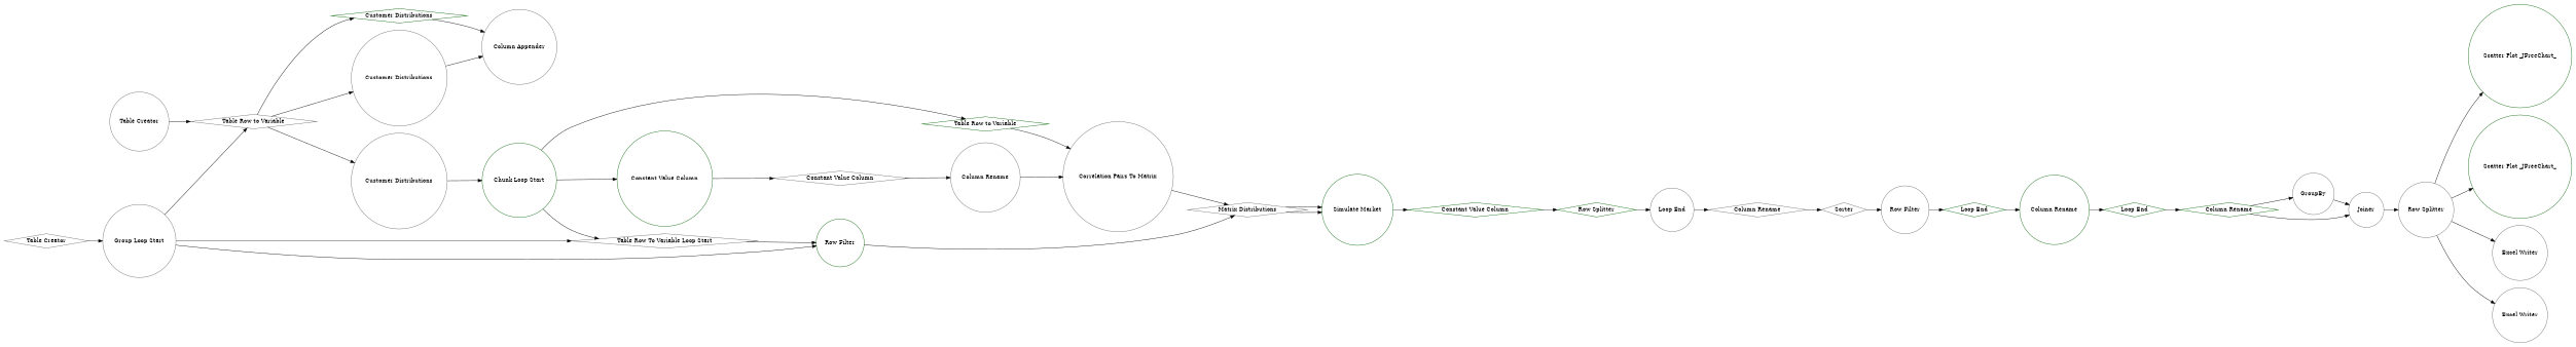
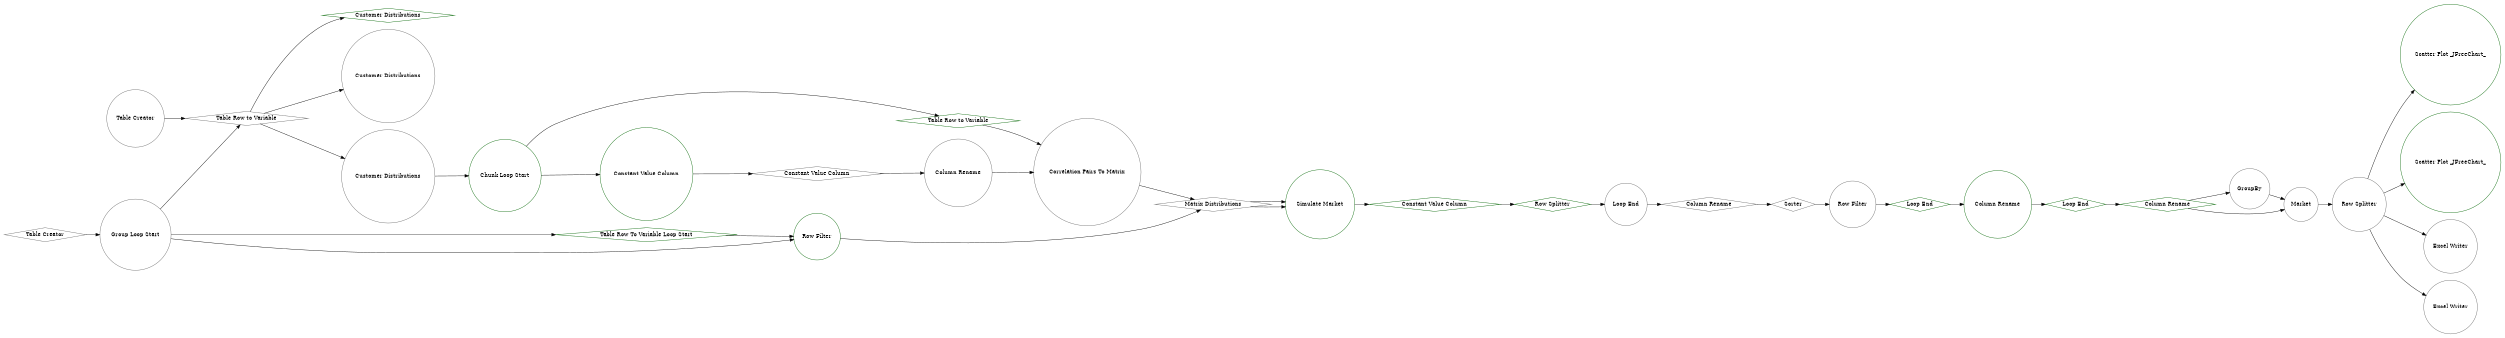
  digraph {
    rankdir=LR
    node [color=gray40 shape=circle]
    n1 [label="Table Creator" shape=diamond]
    n2 [label="Group Loop Start"]
    n3 [label="Table Row to Variable" shape=diamond]
-   n4 [label="Table Row To Variable Loop Start" shape=diamond]
+   n4 [color=darkgreen label="Table Row To Variable Loop Start" shape=diamond]
    n5 [color=darkgreen label="Row Filter"]
    n6 [label="Table Creator"]
    n7 [color=darkgreen label="Customer Distributions" shape=diamond]
    n8 [label="Customer Distributions"]
    n9 [label="Customer Distributions"]
-   n10 [label="Column Appender"]
    n11 [color=darkgreen label="Chunk Loop Start"]
    n12 [color=darkgreen label="Constant Value Column"]
    n13 [color=darkgreen label="Table Row to Variable" shape=diamond]
    n14 [label="Constant Value Column" shape=diamond]
    n15 [label="Column Rename"]
    n16 [label="Correlation Pairs To Matrix"]
    n17 [label="Matrix Distributions" shape=diamond]
    n18 [color=darkgreen label="Simulate Market"]
    n19 [color=darkgreen label="Constant Value Column" shape=diamond]
    n20 [color=darkgreen label="Row Splitter" shape=diamond]
    n21 [label="Loop End"]
    n22 [label="Column Rename" shape=diamond]
    n23 [label=Sorter shape=diamond]
    n24 [label="Row Filter"]
    n25 [color=darkgreen label="Loop End" shape=diamond]
    n26 [color=darkgreen label="Column Rename"]
    n27 [color=darkgreen label="Loop End" shape=diamond]
    n28 [color=darkgreen label="Column Rename" shape=diamond]
    n29 [label=GroupBy]
-   n30 [label=Joiner]
+   n30 [label=Market]
    n31 [label="Row Splitter"]
    n32 [color=darkgreen label="Scatter Plot _JFreeChart_"]
    n33 [color=darkgreen label="Scatter Plot _JFreeChart_"]
    n34 [label="Excel Writer"]
    n35 [label="Excel Writer"]
    n1 -> n2
    n2 -> n3
    n2 -> n4
    n2 -> n5
    n3 -> n7
    n3 -> n8
    n3 -> n9
    n4 -> n5
    n5 -> n17
    n6 -> n3
-   n7 -> n10
-   n8 -> n10
    n9 -> n11
-   n11 -> n4
    n11 -> n12
    n11 -> n13
    n12 -> n14
    n13 -> n16
    n14 -> n15
    n15 -> n16
    n16 -> n17
    n17 -> n18
    n17 -> n18
    n18 -> n19
    n19 -> n20
    n20 -> n21
    n21 -> n22
    n22 -> n23
    n23 -> n24
    n24 -> n25
    n25 -> n26
    n26 -> n27
    n27 -> n28
    n28 -> n29
    n28 -> n30
    n29 -> n30
    n30 -> n31
    n31 -> n32
    n31 -> n33
    n31 -> n34
    n31 -> n35
  }
